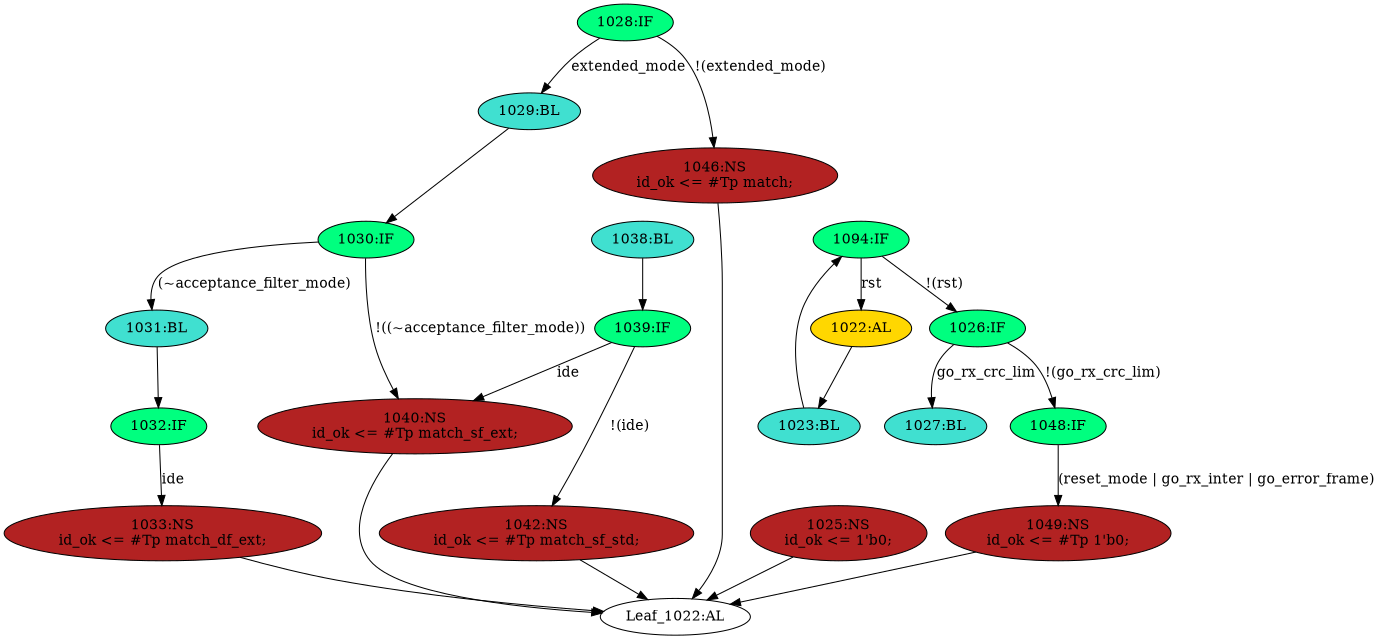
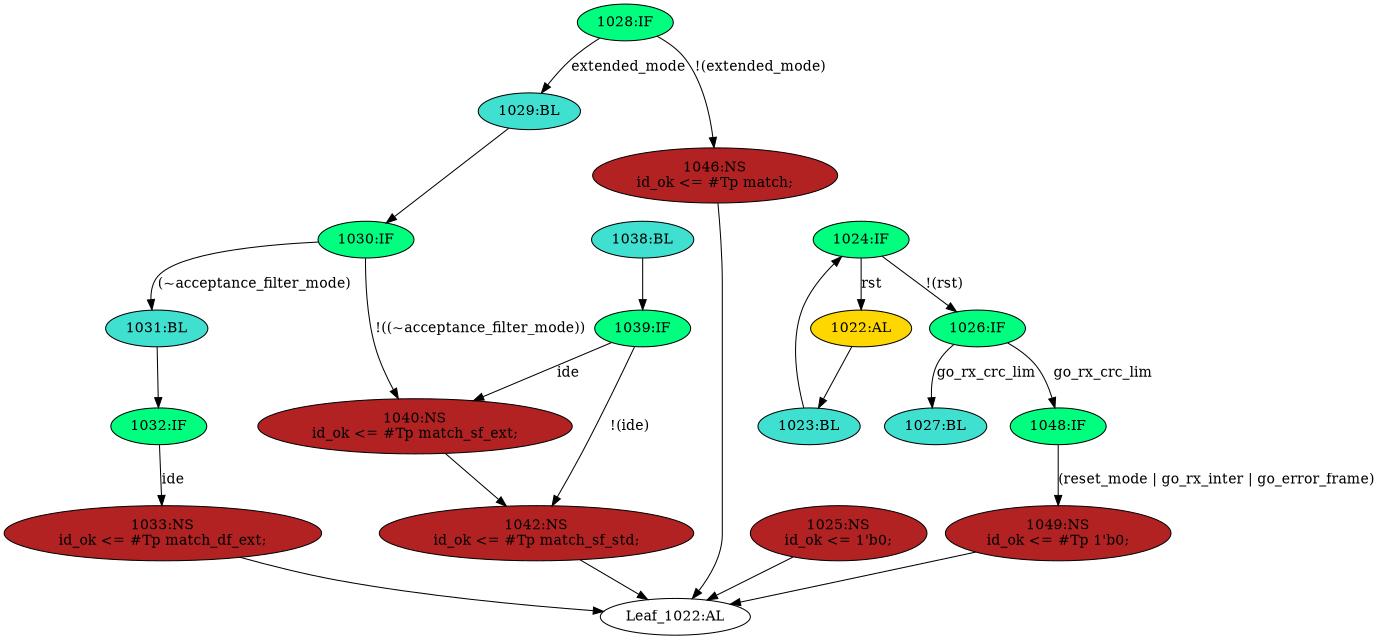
  strict digraph {
    node [fillcolor=springgreen statements="[]" style=filled typ=IfStatement]
    edge [cond="[]" lineno=None]
    n1 [ast="<pyverilog.vparser.ast.Block object at 0x7f44f6bcd510>" fillcolor=turquoise label="1031:BL" typ=Block]
    n2 [ast="<pyverilog.vparser.ast.IfStatement object at 0x7f44f6bcd550>" label="1032:IF"]
    n3 [ast="<pyverilog.vparser.ast.NonblockingSubstitution object at 0x7f44f6bcd750>" fillcolor=firebrick label="1033:NS\nid_ok <= #Tp match_df_ext;" statements="[<pyverilog.vparser.ast.NonblockingSubstitution object at 0x7f44f6bcd750>]" typ=NonblockingSubstitution]
    n4 [def_var="['id_ok']" label="Leaf_1022:AL" fillcolor="" statements="" style="" typ=""]
    n5 [ast="<pyverilog.vparser.ast.Always object at 0x7f44f6bb6810>" clk_sens=True fillcolor=gold label="1022:AL" sens="['clk', 'rst']" typ=Always use_var="['reset_mode', 'match_sf_ext', 'extended_mode', 'match_sf_std', 'acceptance_filter_mode', 'go_rx_inter', 'go_error_frame', 'match_df_ext', 'match_df_std', 'go_rx_crc_lim', 'rst', 'ide', 'match']"]
    n6 [ast="<pyverilog.vparser.ast.Block object at 0x7f44f6bbd890>" fillcolor=turquoise label="1023:BL" typ=Block]
-   n7 [ast="<pyverilog.vparser.ast.IfStatement object at 0x7f44f6bbd9d0>" label="1094:IF"]
+   n7 [ast="<pyverilog.vparser.ast.IfStatement object at 0x7f44f6bbd9d0>" label="1024:IF"]
    n8 [ast="<pyverilog.vparser.ast.IfStatement object at 0x7f44f6bbd990>" label="1026:IF"]
    n9 [ast="<pyverilog.vparser.ast.Block object at 0x7f44f6bbde10>" fillcolor=turquoise label="1027:BL" typ=Block]
    n10 [ast="<pyverilog.vparser.ast.IfStatement object at 0x7f44f6bbde90>" label="1028:IF"]
    n11 [ast="<pyverilog.vparser.ast.Block object at 0x7f44f6bcd050>" fillcolor=turquoise label="1029:BL" typ=Block]
    n12 [ast="<pyverilog.vparser.ast.NonblockingSubstitution object at 0x7f44f6bbde50>" fillcolor=firebrick label="1046:NS\nid_ok <= #Tp match;" statements="[<pyverilog.vparser.ast.NonblockingSubstitution object at 0x7f44f6bbde50>]" typ=NonblockingSubstitution]
    n13 [ast="<pyverilog.vparser.ast.IfStatement object at 0x7f44f6bcd090>" label="1030:IF"]
    n14 [ast="<pyverilog.vparser.ast.IfStatement object at 0x7f44f6bbda10>" label="1048:IF"]
    n15 [ast="<pyverilog.vparser.ast.NonblockingSubstitution object at 0x7f44f6bbdad0>" fillcolor=firebrick label="1049:NS\nid_ok <= #Tp 1'b0;" statements="[<pyverilog.vparser.ast.NonblockingSubstitution object at 0x7f44f6bbdad0>]" typ=NonblockingSubstitution]
    n16 [ast="<pyverilog.vparser.ast.NonblockingSubstitution object at 0x7f44f6bcd310>" fillcolor=firebrick label="1040:NS\nid_ok <= #Tp match_sf_ext;" statements="[<pyverilog.vparser.ast.NonblockingSubstitution object at 0x7f44f6bcd310>]" typ=NonblockingSubstitution]
    n17 [ast="<pyverilog.vparser.ast.Block object at 0x7f44f6bcd0d0>" fillcolor=turquoise label="1038:BL" typ=Block]
    n18 [ast="<pyverilog.vparser.ast.IfStatement object at 0x7f44f6bcd110>" label="1039:IF"]
    n19 [ast="<pyverilog.vparser.ast.NonblockingSubstitution object at 0x7f44f6bcda50>" fillcolor=firebrick label="1025:NS\nid_ok <= 1'b0;" statements="[<pyverilog.vparser.ast.NonblockingSubstitution object at 0x7f44f6bcda50>]" typ=NonblockingSubstitution]
    n20 [ast="<pyverilog.vparser.ast.NonblockingSubstitution object at 0x7f44f6bcd150>" fillcolor=firebrick label="1042:NS\nid_ok <= #Tp match_sf_std;" statements="[<pyverilog.vparser.ast.NonblockingSubstitution object at 0x7f44f6bcd150>]" typ=NonblockingSubstitution]
    n1 -> n2
    n2 -> n3 [cond="['ide']" label=ide lineno=1032]
    n3 -> n4
    n5 -> n6
    n6 -> n7
    n7 -> n5 [cond="['rst']" label=rst lineno=1024]
    n7 -> n8 [cond="['rst']" label="!(rst)" lineno=1024]
    n8 -> n9 [cond="['go_rx_crc_lim']" label=go_rx_crc_lim lineno=1026]
-   n8 -> n14 [cond="['go_rx_crc_lim']" label="!(go_rx_crc_lim)" lineno=1026]
+   n8 -> n14 [cond="['go_rx_crc_lim']" label=go_rx_crc_lim lineno=1026]
    n10 -> n11 [cond="['extended_mode']" label=extended_mode lineno=1028]
    n10 -> n12 [cond="['extended_mode']" label="!(extended_mode)" lineno=1028]
    n11 -> n13
    n12 -> n4
    n13 -> n1 [cond="['acceptance_filter_mode']" label="(~acceptance_filter_mode)" lineno=1030]
    n13 -> n16 [cond="['acceptance_filter_mode']" label="!((~acceptance_filter_mode))" lineno=1030]
    n14 -> n15 [cond="['reset_mode', 'go_rx_inter', 'go_error_frame']" label="(reset_mode | go_rx_inter | go_error_frame)" lineno=1048]
    n15 -> n4
-   n16 -> n4
+   n16 -> n20
    n17 -> n18
    n18 -> n16 [cond="['ide']" label=ide lineno=1039]
    n18 -> n20 [cond="['ide']" label="!(ide)" lineno=1039]
    n19 -> n4
    n20 -> n4
  }
